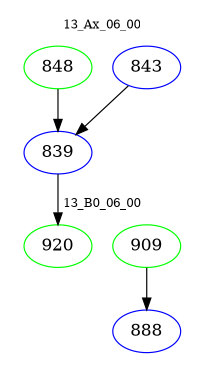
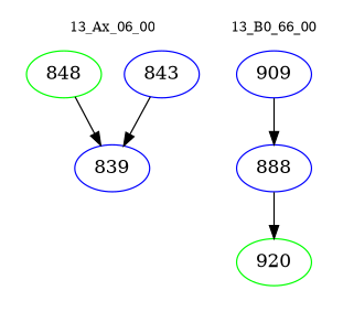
  digraph {
    node [color=blue]
    edge [color=black]
    n1 [label=843]
    n2 [label=839]
    n3 [color=green label=848]
-   n4 [color=green label=909]
+   n4 [label=909]
    n5 [label=888]
    n6 [color=green label=920]
    subgraph cluster_1 {
      color=white
      fontsize=10
      label="13_Ax_06_00"
      n1
      n2
      n3
    }
    subgraph cluster_2 {
      color=white
      fontsize=10
-     label="13_B0_06_00"
+     label="13_B0_66_00"
      n4
      n5
      n6
    }
    n1 -> n2
    n3 -> n2
    n4 -> n5
-   n2 -> n6
+   n5 -> n6
  }
